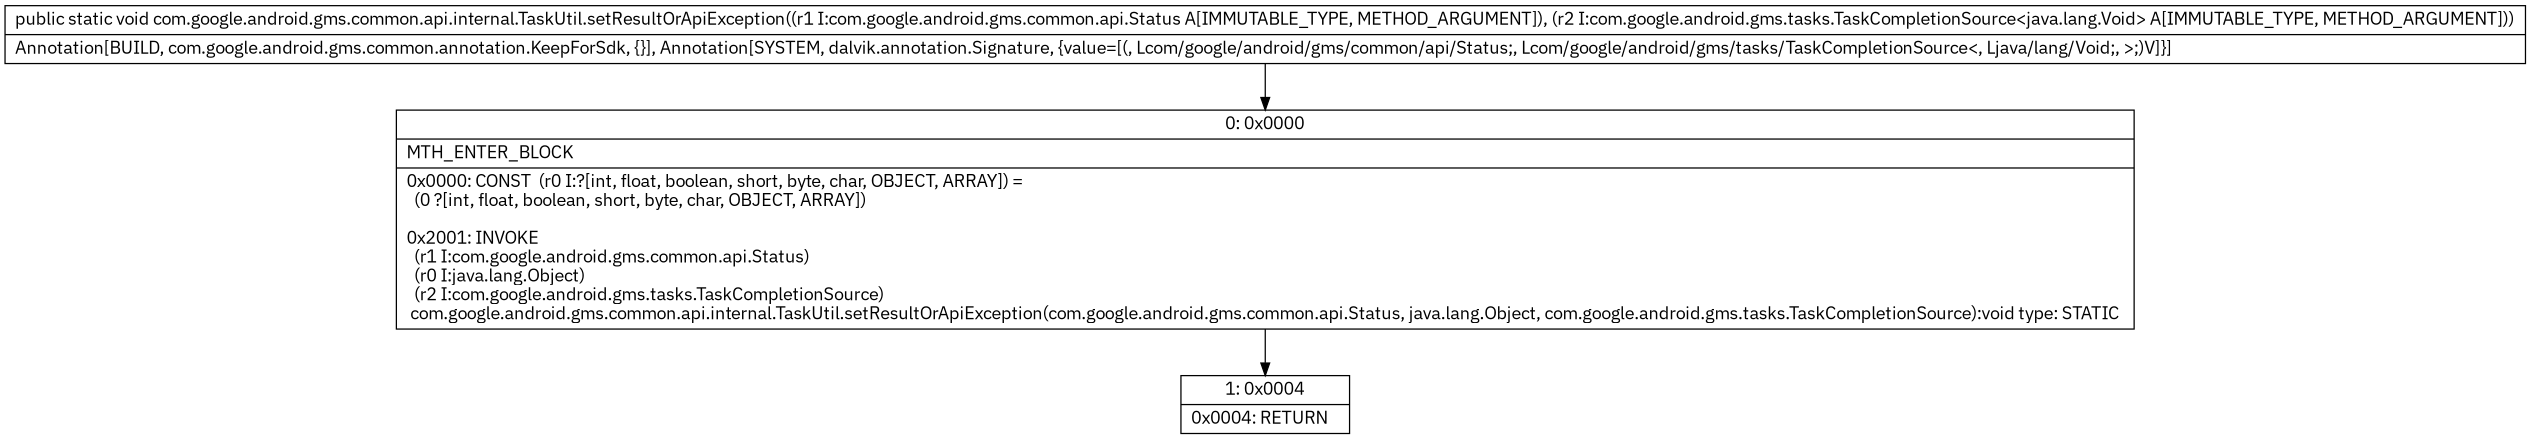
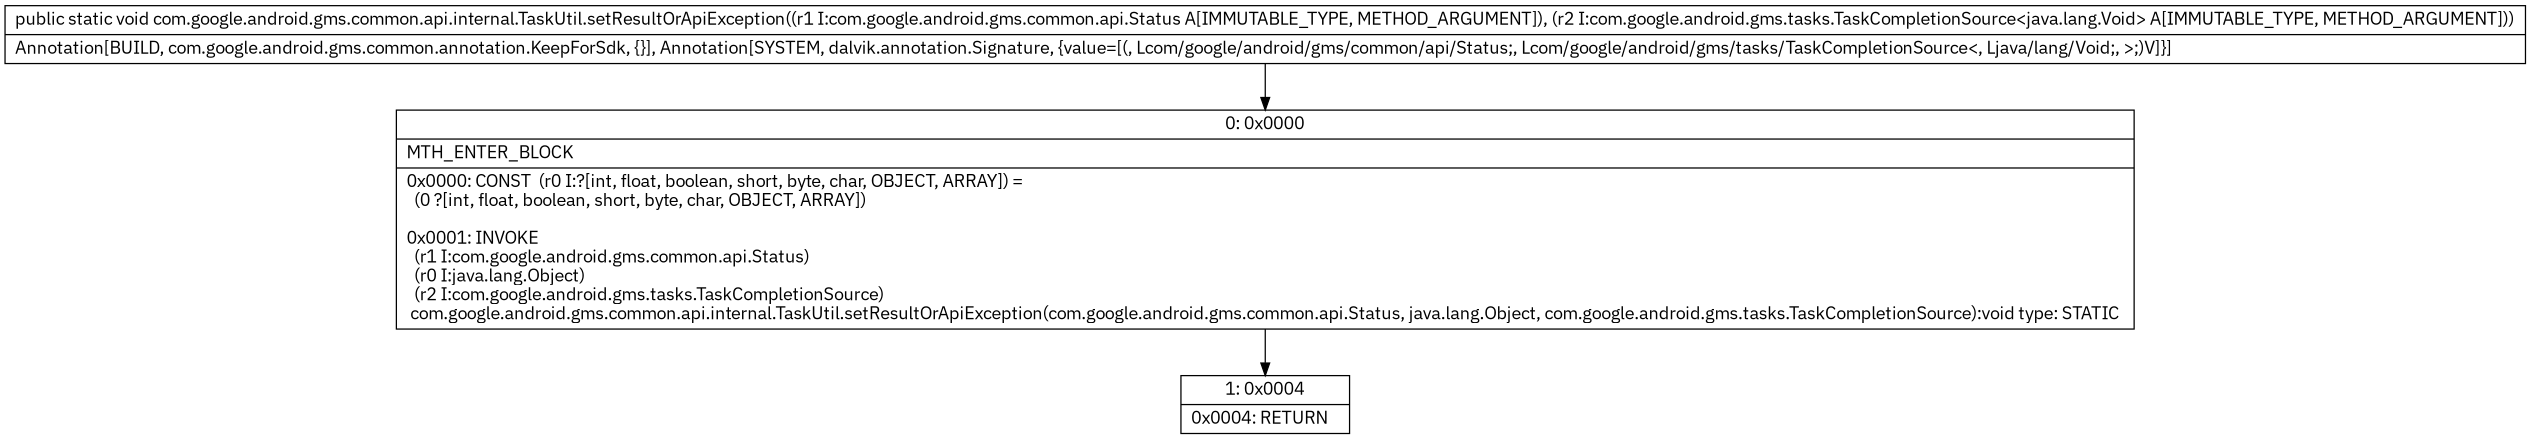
  digraph {
    fontname="IBM Plex Sans"
    node [shape=record fontname="IBM Plex Sans"]
    edge [fontname="IBM Plex Sans"]
-   n1 [label="{0\:\ 0x0000|MTH_ENTER_BLOCK\l|0x0000: CONST  (r0 I:?[int, float, boolean, short, byte, char, OBJECT, ARRAY]) = \l  (0 ?[int, float, boolean, short, byte, char, OBJECT, ARRAY])\l \l0x2001: INVOKE  \l  (r1 I:com.google.android.gms.common.api.Status)\l  (r0 I:java.lang.Object)\l  (r2 I:com.google.android.gms.tasks.TaskCompletionSource)\l com.google.android.gms.common.api.internal.TaskUtil.setResultOrApiException(com.google.android.gms.common.api.Status, java.lang.Object, com.google.android.gms.tasks.TaskCompletionSource):void type: STATIC \l}"]
+   n1 [label="{0\:\ 0x0000|MTH_ENTER_BLOCK\l|0x0000: CONST  (r0 I:?[int, float, boolean, short, byte, char, OBJECT, ARRAY]) = \l  (0 ?[int, float, boolean, short, byte, char, OBJECT, ARRAY])\l \l0x0001: INVOKE  \l  (r1 I:com.google.android.gms.common.api.Status)\l  (r0 I:java.lang.Object)\l  (r2 I:com.google.android.gms.tasks.TaskCompletionSource)\l com.google.android.gms.common.api.internal.TaskUtil.setResultOrApiException(com.google.android.gms.common.api.Status, java.lang.Object, com.google.android.gms.tasks.TaskCompletionSource):void type: STATIC \l}"]
    n2 [label="{1\:\ 0x0004|0x0004: RETURN   \l}"]
    n3 [label="{public static void com.google.android.gms.common.api.internal.TaskUtil.setResultOrApiException((r1 I:com.google.android.gms.common.api.Status A[IMMUTABLE_TYPE, METHOD_ARGUMENT]), (r2 I:com.google.android.gms.tasks.TaskCompletionSource\<java.lang.Void\> A[IMMUTABLE_TYPE, METHOD_ARGUMENT]))  | Annotation[BUILD, com.google.android.gms.common.annotation.KeepForSdk, \{\}], Annotation[SYSTEM, dalvik.annotation.Signature, \{value=[(, Lcom\/google\/android\/gms\/common\/api\/Status;, Lcom\/google\/android\/gms\/tasks\/TaskCompletionSource\<, Ljava\/lang\/Void;, \>;)V]\}]\l}"]
    n1 -> n2
    n3 -> n1
  }
